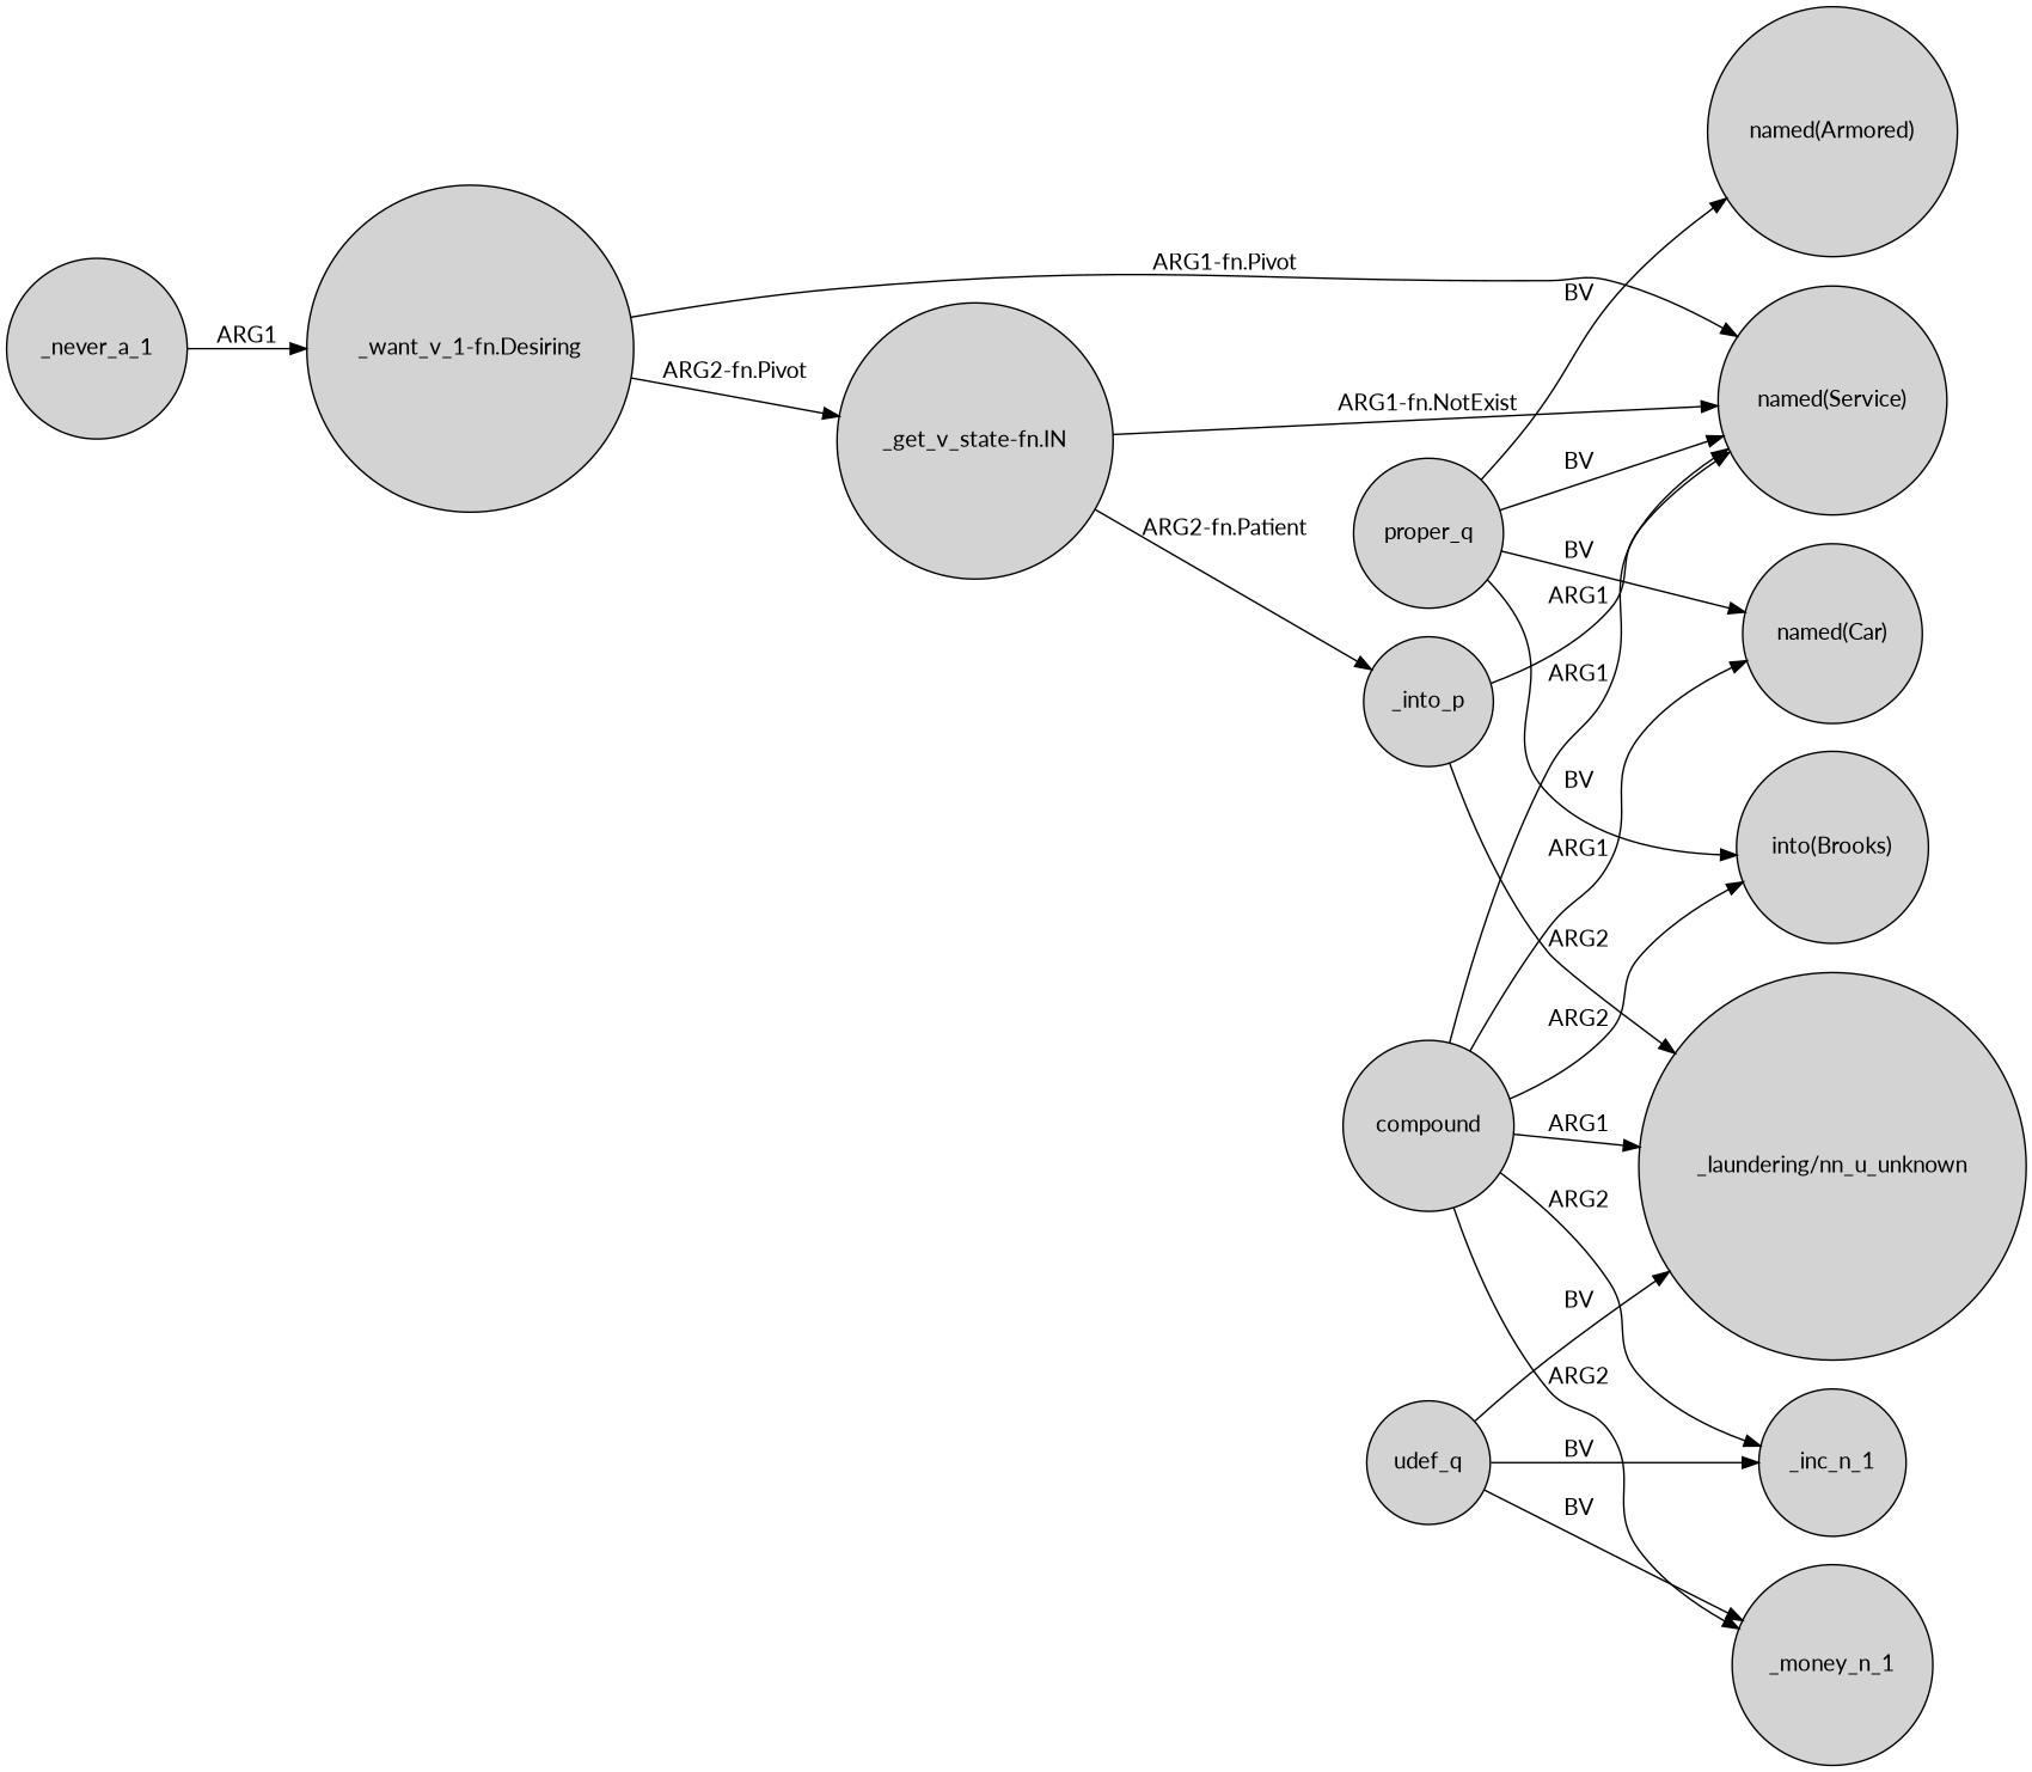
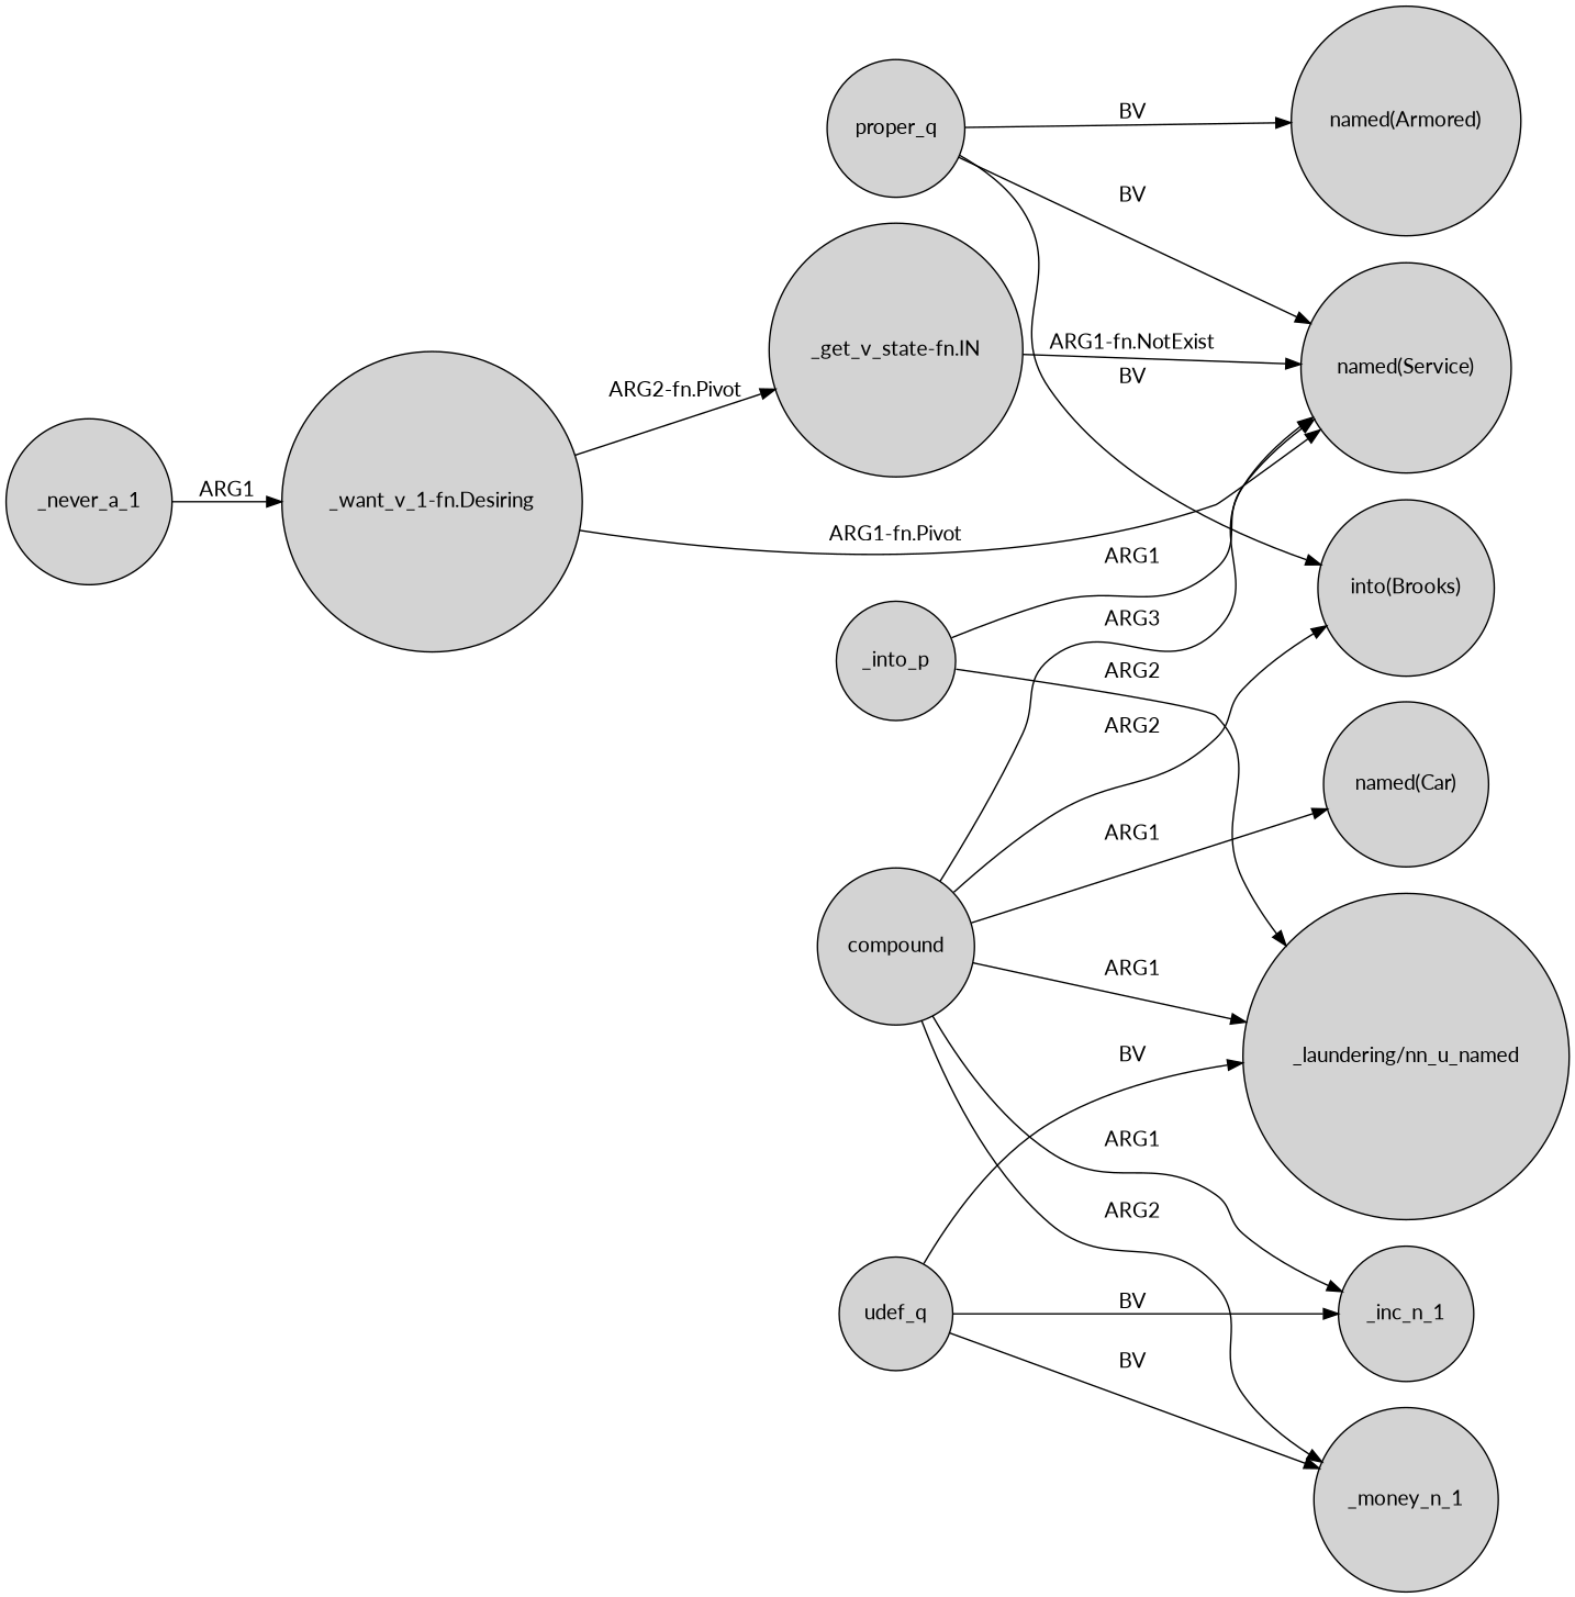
  digraph {
    fontname=Lato
    rankdir=LR
    node [fontname=Lato shape=circle style=filled]
    edge [fontname=Lato]
    proper_q
    "named(Car)"
    "named(Armored)"
    "named(Service)"
    n5 [label="into(Brooks)"]
    udef_q
    _money_n_1
    _inc_n_1
-   "_laundering/nn_u_unknown"
+   "_laundering/nn_u_unknown" [label="_laundering/nn_u_named"]
    compound
    "_get_v_state-fn.IN"
    _into_p
    "_want_v_1-fn.Desiring"
    _never_a_1
-   proper_q -> "named(Car)" [label=BV]
    proper_q -> "named(Armored)" [label=BV]
    proper_q -> "named(Service)" [label=BV]
    proper_q -> n5 [label=BV]
    udef_q -> _money_n_1 [label=BV]
    udef_q -> _inc_n_1 [label=BV]
    udef_q -> "_laundering/nn_u_unknown" [label=BV]
    compound -> "named(Car)" [label=ARG1]
-   compound -> "named(Service)" [label=ARG1]
+   compound -> "named(Service)" [label=ARG3]
    compound -> n5 [label=ARG2]
    compound -> _money_n_1 [label=ARG2]
-   compound -> _inc_n_1 [label=ARG2]
+   compound -> _inc_n_1 [label=ARG1]
    compound -> "_laundering/nn_u_unknown" [label=ARG1]
    "_get_v_state-fn.IN" -> "named(Service)" [label="ARG1-fn.NotExist"]
-   "_get_v_state-fn.IN" -> _into_p [label="ARG2-fn.Patient"]
    _into_p -> "named(Service)" [label=ARG1]
    _into_p -> "_laundering/nn_u_unknown" [label=ARG2]
    "_want_v_1-fn.Desiring" -> "named(Service)" [label="ARG1-fn.Pivot"]
    "_want_v_1-fn.Desiring" -> "_get_v_state-fn.IN" [label="ARG2-fn.Pivot"]
    _never_a_1 -> "_want_v_1-fn.Desiring" [label=ARG1]
  }
